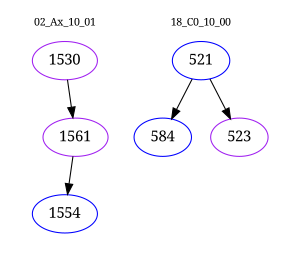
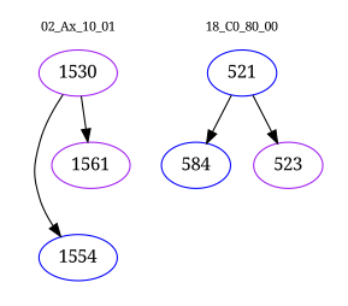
  digraph {
    fontname="Noto Serif"
    node [color=purple fontname="Noto Serif"]
    edge [color=black fontname="Noto Serif"]
    n1 [label=1530]
    n2 [color=blue label=1554]
    n3 [label=1561]
    n4 [color=blue label=521]
    n5 [color=blue label=584]
    n6 [label=523]
    subgraph cluster_1 {
      color=white
      fontsize=10
      label="02_Ax_10_01"
      n1
      n2
      n3
    }
    subgraph cluster_2 {
      color=white
      fontsize=10
-     label="18_C0_10_00"
+     label="18_C0_80_00"
      n4
      n5
      n6
    }
-   n3 -> n2
+   n1 -> n2
    n1 -> n3
    n4 -> n5
    n4 -> n6
  }
